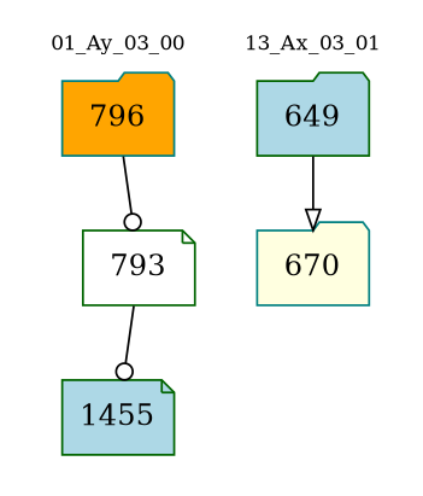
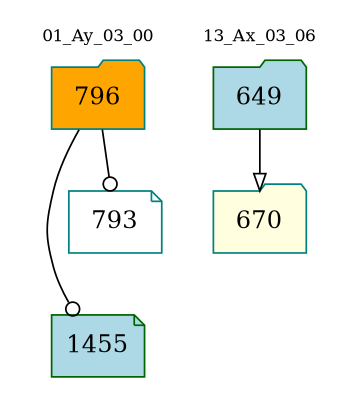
  digraph {
    node [color=teal fillcolor=lightblue shape=folder style=filled]
    edge [arrowhead=odot color=black]
    n1 [fillcolor=orange label=796]
    n2 [color=darkgreen label=1455 shape=note]
-   n3 [color=darkgreen fillcolor=white label=793 shape=note]
+   n3 [fillcolor=white label=793 shape=note]
    n4 [color=darkgreen label=649]
    n5 [fillcolor=lightyellow label=670]
    subgraph cluster_1 {
      color=white
      fontsize=10
      label="01_Ay_03_00"
      n1
      n2
      n3
    }
    subgraph cluster_2 {
      color=white
      fontsize=10
-     label="13_Ax_03_01"
+     label="13_Ax_03_06"
      n4
      n5
    }
-   n3 -> n2
+   n1 -> n2
    n1 -> n3
    n4 -> n5 [arrowhead=onormal]
  }
